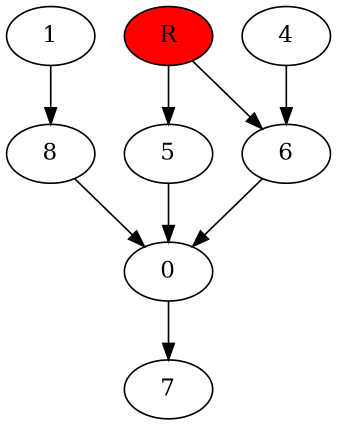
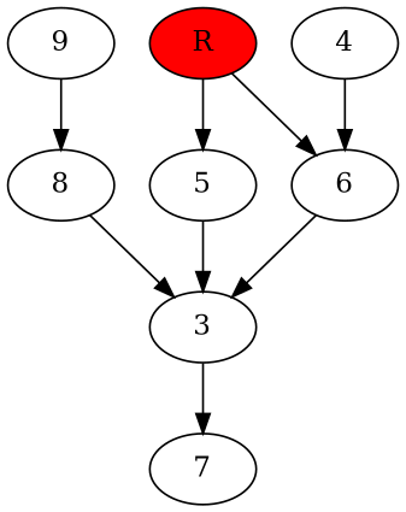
  digraph {
-   1
+   1 [label=9]
    8
-   3 [label=0]
+   3
    5
    7
    4
    6
    R [fillcolor="#ff0000" style=filled]
    1 -> 8
    8 -> 3
    3 -> 7
    5 -> 3
    4 -> 6
    6 -> 3
    R -> 5
    R -> 6
  }
